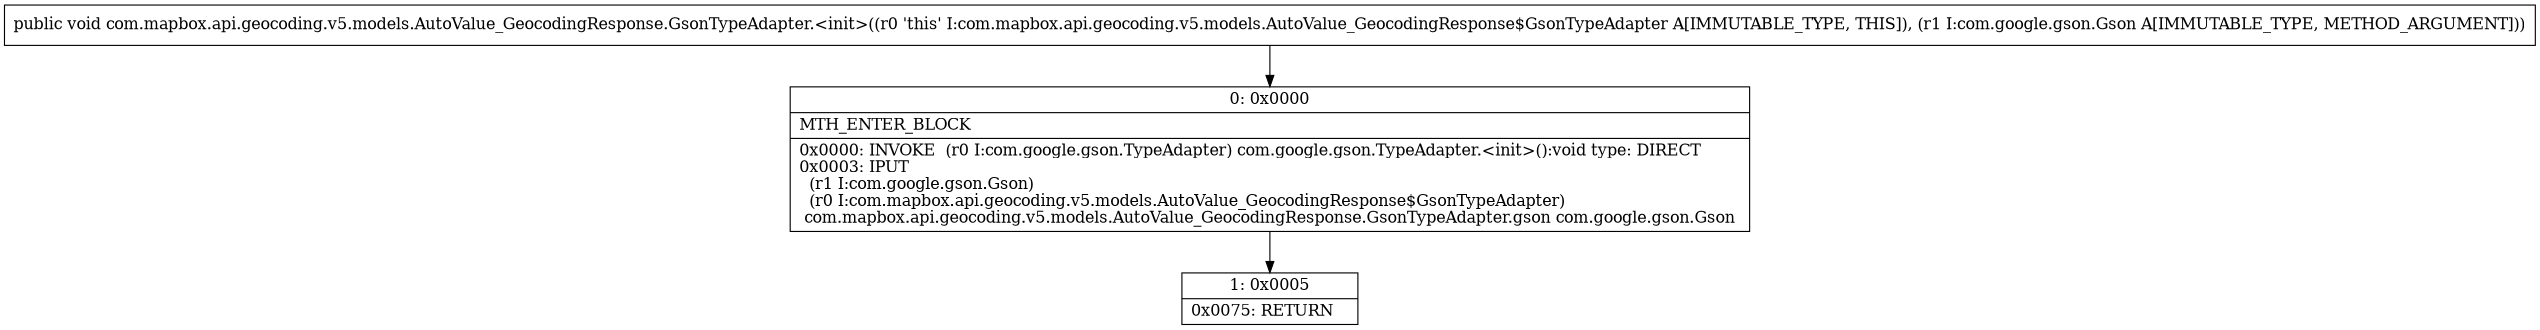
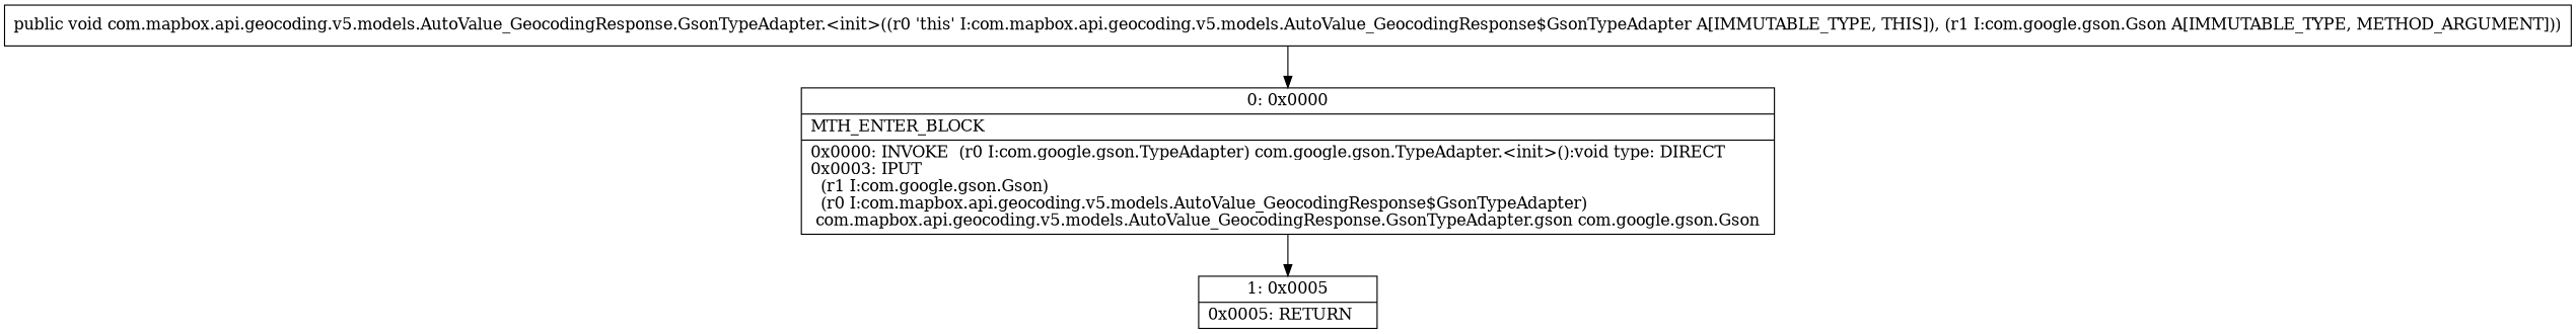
  digraph {
    node [shape=record]
    n1 [label="{0\:\ 0x0000|MTH_ENTER_BLOCK\l|0x0000: INVOKE  (r0 I:com.google.gson.TypeAdapter) com.google.gson.TypeAdapter.\<init\>():void type: DIRECT \l0x0003: IPUT  \l  (r1 I:com.google.gson.Gson)\l  (r0 I:com.mapbox.api.geocoding.v5.models.AutoValue_GeocodingResponse$GsonTypeAdapter)\l com.mapbox.api.geocoding.v5.models.AutoValue_GeocodingResponse.GsonTypeAdapter.gson com.google.gson.Gson \l}"]
-   n2 [label="{1\:\ 0x0005|0x0075: RETURN   \l}"]
+   n2 [label="{1\:\ 0x0005|0x0005: RETURN   \l}"]
    n3 [label="{public void com.mapbox.api.geocoding.v5.models.AutoValue_GeocodingResponse.GsonTypeAdapter.\<init\>((r0 'this' I:com.mapbox.api.geocoding.v5.models.AutoValue_GeocodingResponse$GsonTypeAdapter A[IMMUTABLE_TYPE, THIS]), (r1 I:com.google.gson.Gson A[IMMUTABLE_TYPE, METHOD_ARGUMENT])) }"]
    n1 -> n2
    n3 -> n1
  }
